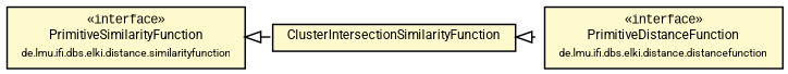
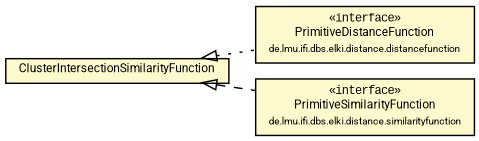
  digraph {
    fontname="Liberation Mono"
    nodesep=0.15
    rankdir=LR
    ranksep=0.25
    node [fontcolor=black fontname="Liberation Mono" fontsize=8 margin=0 shape=plaintext]
    edge [arrowtail=empty color=black dir=back fontname="Liberation Mono" fontsize=7 labelfontname=Roboto labelfontsize=7 weight=9]
    n1 [height=0 label=<<table title="de.lmu.ifi.dbs.elki.distance.similarityfunction.cluster.ClusterIntersectionSimilarityFunction" border="0" cellborder="1" cellspacing="0" cellpadding="2" bgcolor="lemonChiffon" href="ClusterIntersectionSimilarityFunction.html" target="_parent"> 		<tr><td><table border="0" cellspacing="0" cellpadding="1"> 		<tr><td align="center" balign="center"> <font face="Roboto">ClusterIntersectionSimilarityFunction</font> </td></tr> 		</table></td></tr> 		</table>> width=0]
    n2 [height=0 label=<<table title="de.lmu.ifi.dbs.elki.distance.distancefunction.PrimitiveDistanceFunction" border="0" cellborder="1" cellspacing="0" cellpadding="2" bgcolor="LemonChiffon" href="../../distancefunction/PrimitiveDistanceFunction.html" target="_parent"> 		<tr><td><table border="0" cellspacing="0" cellpadding="1"> 		<tr><td align="center" balign="center"> &#171;interface&#187; </td></tr> 		<tr><td align="center" balign="center"> <font face="Roboto">PrimitiveDistanceFunction</font> </td></tr> 		<tr><td align="center" balign="center"> <font face="Roboto" point-size="7.0">de.lmu.ifi.dbs.elki.distance.distancefunction</font> </td></tr> 		</table></td></tr> 		</table>> width=0]
    n3 [height=0 label=<<table title="de.lmu.ifi.dbs.elki.distance.similarityfunction.PrimitiveSimilarityFunction" border="0" cellborder="1" cellspacing="0" cellpadding="2" bgcolor="LemonChiffon" href="../PrimitiveSimilarityFunction.html" target="_parent"> 		<tr><td><table border="0" cellspacing="0" cellpadding="1"> 		<tr><td align="center" balign="center"> &#171;interface&#187; </td></tr> 		<tr><td align="center" balign="center"> <font face="Roboto">PrimitiveSimilarityFunction</font> </td></tr> 		<tr><td align="center" balign="center"> <font face="Roboto" point-size="7.0">de.lmu.ifi.dbs.elki.distance.similarityfunction</font> </td></tr> 		</table></td></tr> 		</table>> width=0]
    n1 -> n2 [style=dotted]
-   n3 -> n1 [style=dashed]
+   n1 -> n3 [style=dashed]
  }
